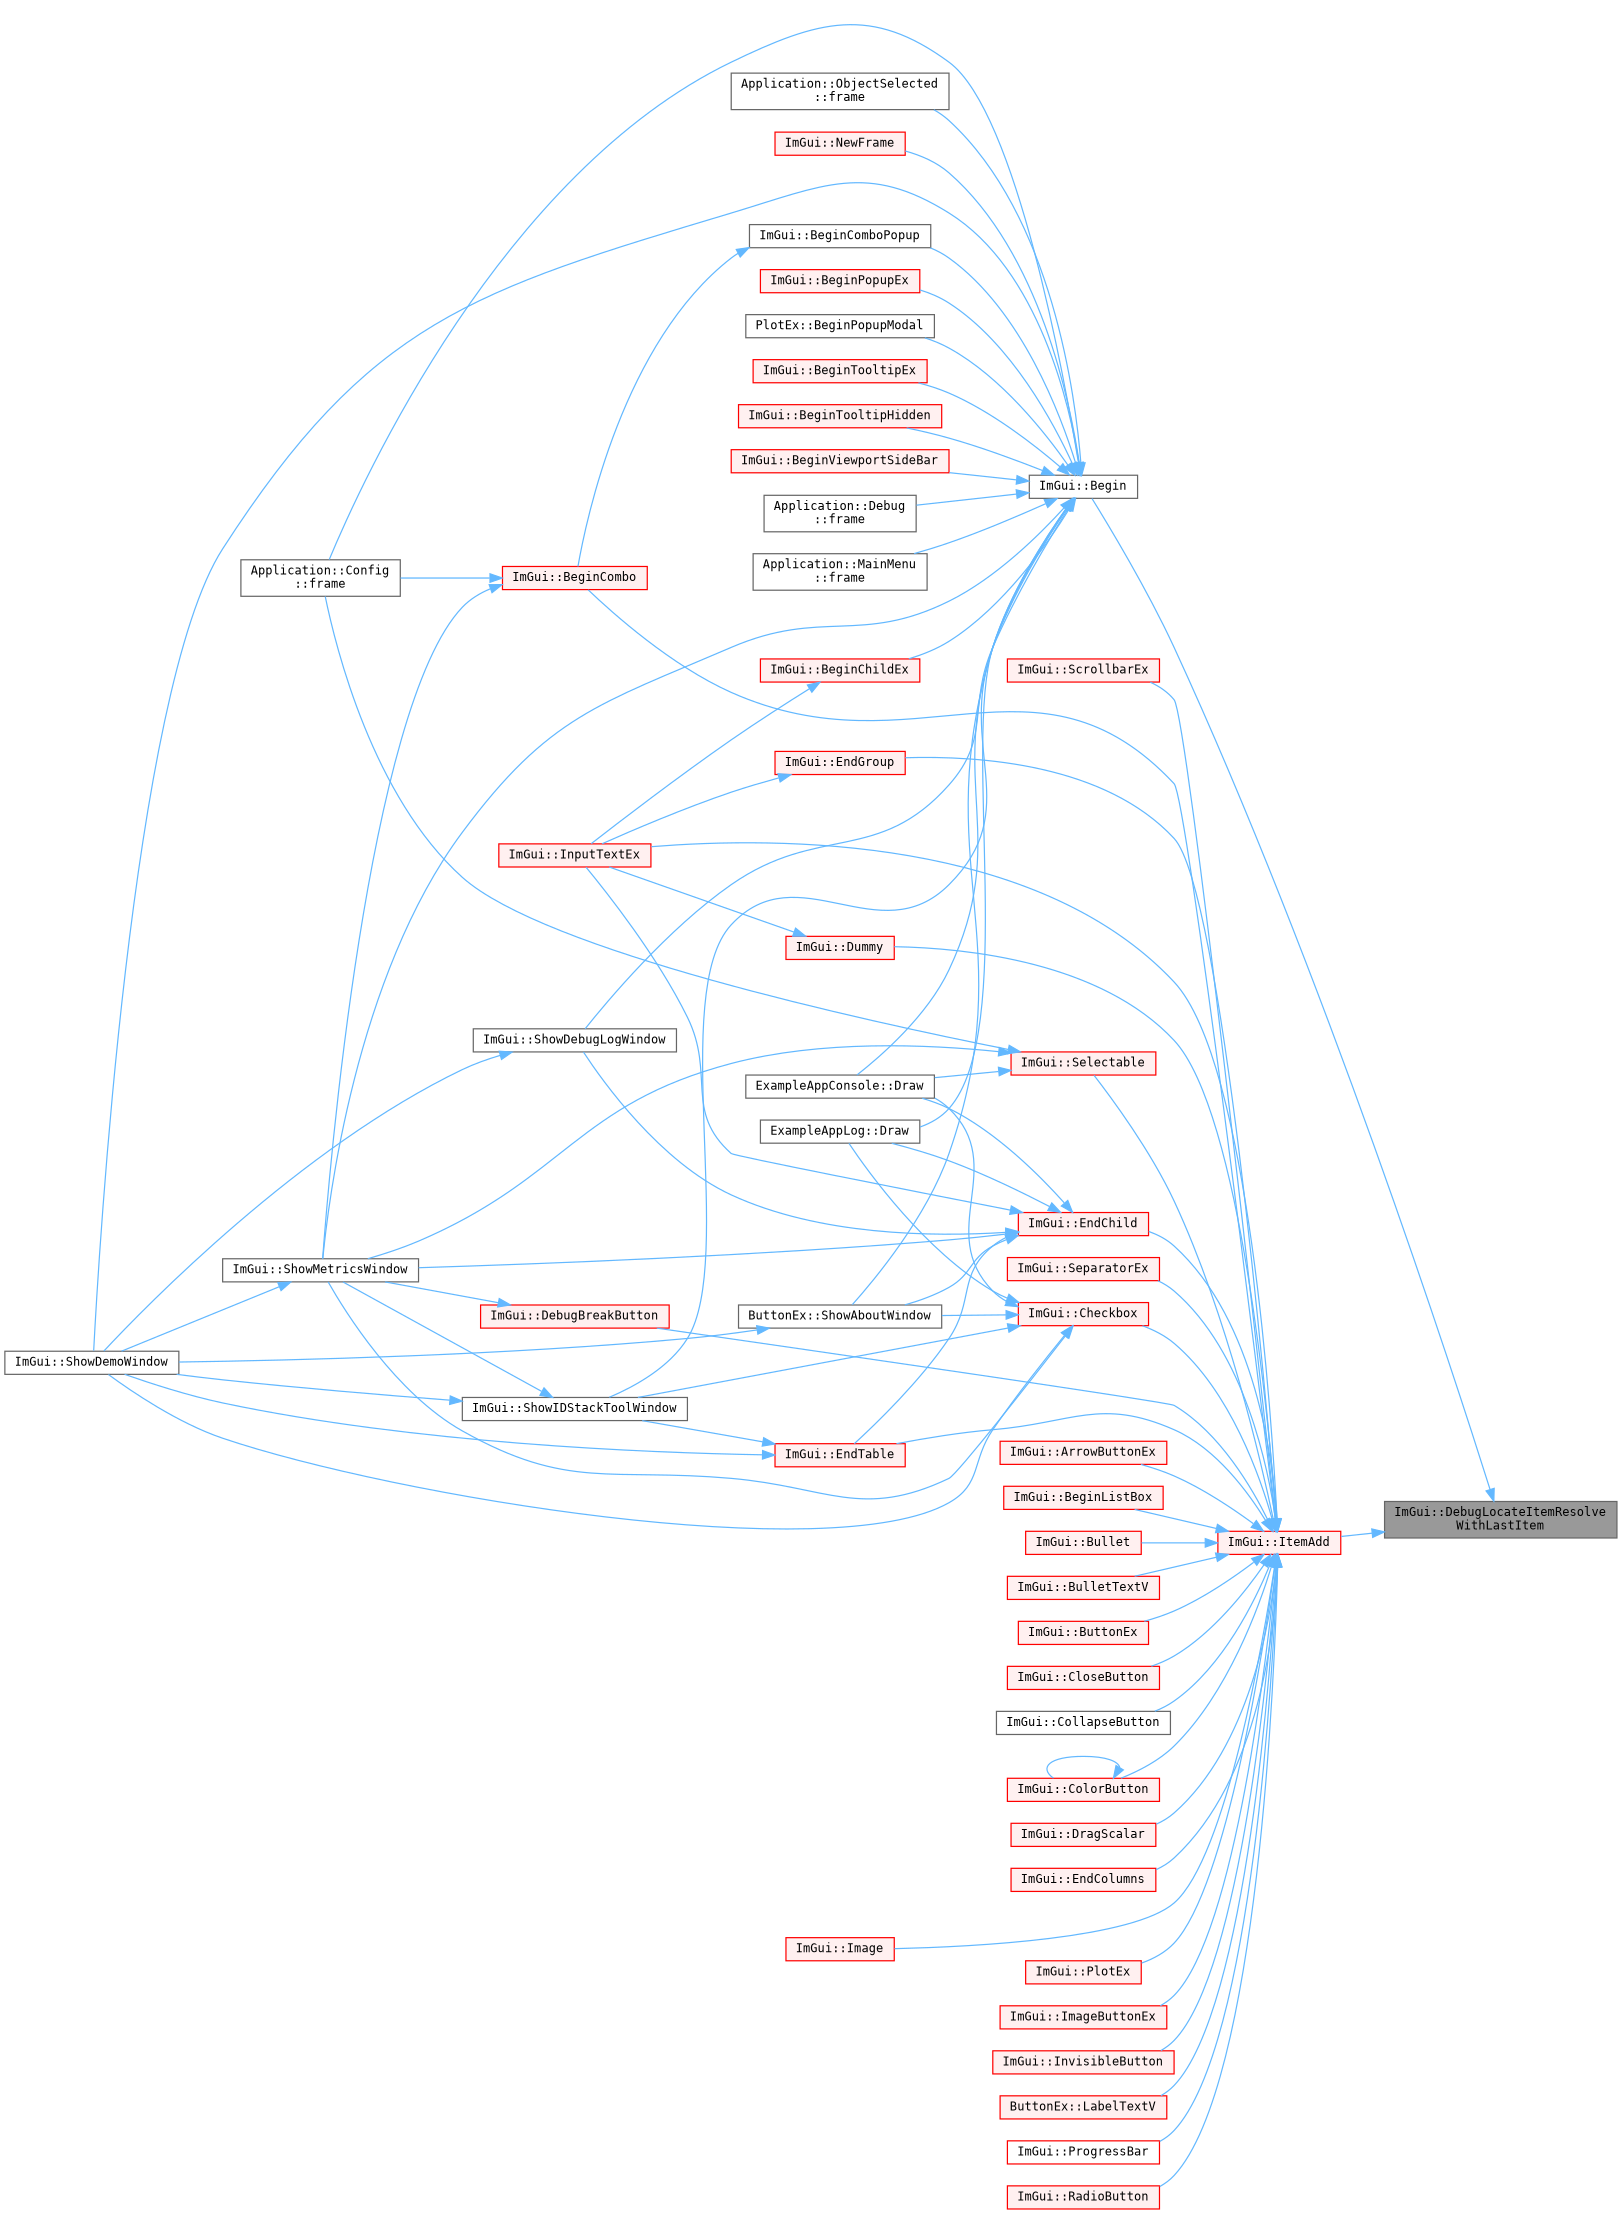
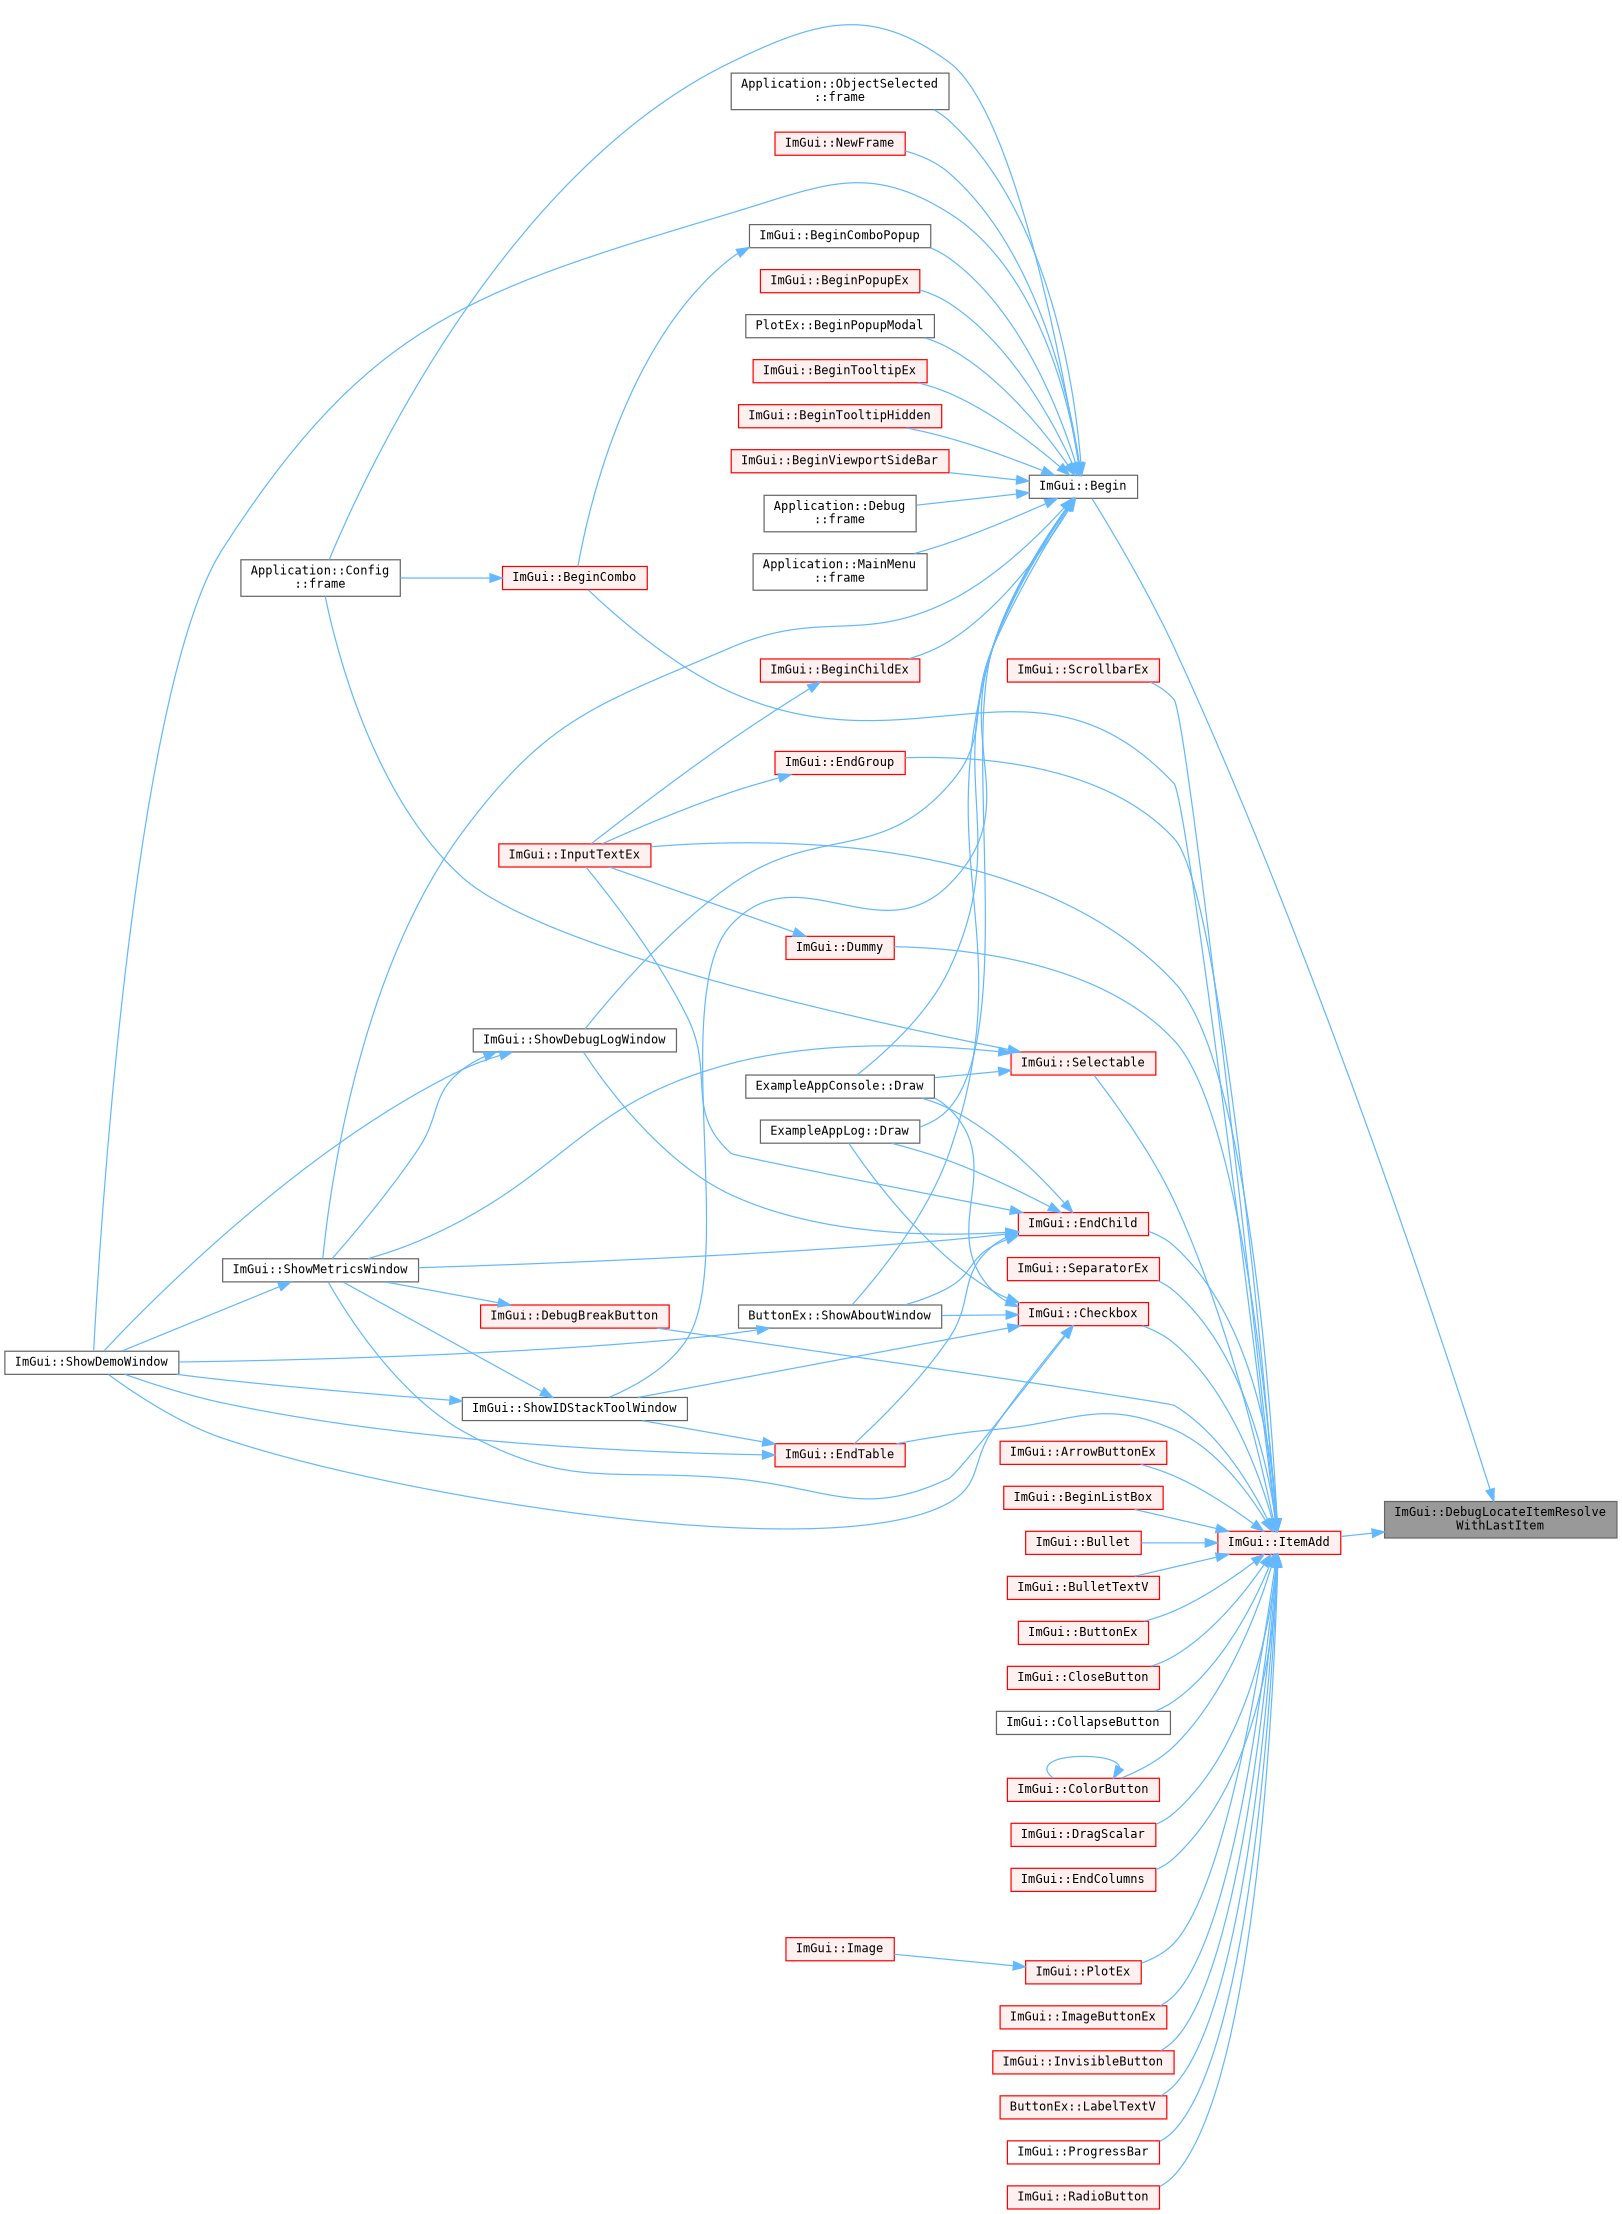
  digraph {
    fontname="DejaVu Sans Mono"
    rankdir=RL
    node [color=red fillcolor="#FFF0F0" fontname="DejaVu Sans Mono" fontsize=10 shape=box style=filled]
    edge [color=steelblue1 dir=back fontname="DejaVu Sans Mono" fontsize=10 labelfontname=Helvetica labelfontsize=10 style=solid]
    n1 [color=gray40 fillcolor=grey60 fontcolor=black height=0.2 label="ImGui::DebugLocateItemResolve\lWithLastItem" width=0.4]
    n2 [color=grey40 fillcolor=white height=0.2 label="ImGui::Begin" width=0.4]
    n3 [height=0.2 label="ImGui::ItemAdd" width=0.4]
    n4 [height=0.2 label="ImGui::BeginChildEx" width=0.4]
    n5 [color=grey40 fillcolor=white height=0.2 label="ImGui::BeginComboPopup" width=0.4]
    n6 [color=grey40 fillcolor=white height=0.2 label="Application::Config\l::frame" width=0.4]
    n7 [height=0.2 label="ImGui::BeginPopupEx" width=0.4]
    n8 [color=grey40 fillcolor=white height=0.2 label="PlotEx::BeginPopupModal" width=0.4]
    n9 [height=0.2 label="ImGui::BeginTooltipEx" width=0.4]
    n10 [height=0.2 label="ImGui::BeginTooltipHidden" width=0.4]
    n11 [height=0.2 label="ImGui::BeginViewportSideBar" width=0.4]
    n12 [color=grey40 fillcolor=white height=0.2 label="ExampleAppConsole::Draw" width=0.4]
    n13 [color=grey40 fillcolor=white height=0.2 label="ExampleAppLog::Draw" width=0.4]
    n14 [color=grey40 fillcolor=white height=0.2 label="Application::Debug\l::frame" width=0.4]
    n15 [color=grey40 fillcolor=white height=0.2 label="Application::MainMenu\l::frame" width=0.4]
    n16 [color=grey40 fillcolor=white height=0.2 label="Application::ObjectSelected\l::frame" width=0.4]
    n17 [height=0.2 label="ImGui::NewFrame" width=0.4]
    n18 [color=grey40 fillcolor=white height=0.2 label="ButtonEx::ShowAboutWindow" width=0.4]
    n19 [color=grey40 fillcolor=white height=0.2 label="ImGui::ShowDemoWindow" width=0.4]
    n20 [color=grey40 fillcolor=white height=0.2 label="ImGui::ShowDebugLogWindow" width=0.4]
    n21 [color=grey40 fillcolor=white height=0.2 label="ImGui::ShowMetricsWindow" width=0.4]
    n22 [color=grey40 fillcolor=white height=0.2 label="ImGui::ShowIDStackToolWindow" width=0.4]
    n23 [height=0.2 label="ImGui::InputTextEx" width=0.4]
    n24 [height=0.2 label="ImGui::BeginCombo" width=0.4]
    n25 [height=0.2 label="ImGui::ArrowButtonEx" width=0.4]
    n26 [height=0.2 label="ImGui::BeginListBox" width=0.4]
    n27 [height=0.2 label="ImGui::Bullet" width=0.4]
    n28 [height=0.2 label="ImGui::BulletTextV" width=0.4]
    n29 [height=0.2 label="ImGui::ButtonEx" width=0.4]
    n30 [height=0.2 label="ImGui::Checkbox" width=0.4]
    n31 [height=0.2 label="ImGui::CloseButton" width=0.4]
    n32 [color=grey40 fillcolor=white height=0.2 label="ImGui::CollapseButton" width=0.4]
    n33 [height=0.2 label="ImGui::ColorButton" width=0.4]
    n34 [height=0.2 label="ImGui::DebugBreakButton" width=0.4]
    n35 [height=0.2 label="ImGui::DragScalar" width=0.4]
    n36 [height=0.2 label="ImGui::Dummy" width=0.4]
    n37 [height=0.2 label="ImGui::EndChild" width=0.4]
    n38 [height=0.2 label="ImGui::EndTable" width=0.4]
    n39 [height=0.2 label="ImGui::EndColumns" width=0.4]
    n40 [height=0.2 label="ImGui::EndGroup" width=0.4]
    n41 [height=0.2 label="ImGui::Image" width=0.4]
    n42 [height=0.2 label="ImGui::ImageButtonEx" width=0.4]
    n43 [height=0.2 label="ImGui::InvisibleButton" width=0.4]
    n44 [height=0.2 label="ButtonEx::LabelTextV" width=0.4]
    n45 [height=0.2 label="ImGui::PlotEx" width=0.4]
    n46 [fillcolor=white height=0.2 label="ImGui::ProgressBar" width=0.4]
    n47 [height=0.2 label="ImGui::RadioButton" width=0.4]
    n48 [height=0.2 label="ImGui::ScrollbarEx" width=0.4]
    n49 [height=0.2 label="ImGui::Selectable" width=0.4]
    n50 [height=0.2 label="ImGui::SeparatorEx" width=0.4]
    n1 -> n2
    n1 -> n3
    n2 -> n4
    n2 -> n5
    n2 -> n6
    n2 -> n7
    n2 -> n8
    n2 -> n9
    n2 -> n10
    n2 -> n11
    n2 -> n12
    n2 -> n13
    n2 -> n14
    n2 -> n15
    n2 -> n16
    n2 -> n17
    n2 -> n18
    n2 -> n19
    n2 -> n20
    n2 -> n21
    n2 -> n22
    n3 -> n23
    n3 -> n24
    n3 -> n25
    n3 -> n26
    n3 -> n27
    n3 -> n28
    n3 -> n29
    n3 -> n30
    n3 -> n31
    n3 -> n32
    n3 -> n33
    n3 -> n34
    n3 -> n35
    n3 -> n36
    n3 -> n37
    n3 -> n38
    n3 -> n39
    n3 -> n40
-   n3 -> n41
+   n45 -> n41
    n3 -> n42
    n3 -> n43
    n3 -> n44
    n3 -> n45
    n3 -> n46
    n3 -> n47
    n3 -> n48
    n3 -> n49
    n3 -> n50
    n4 -> n23
    n5 -> n24
    n18 -> n19
    n20 -> n19
-   n24 -> n21
+   n20 -> n21
    n21 -> n19
    n22 -> n19
    n22 -> n21
    n24 -> n6
    n30 -> n12
    n30 -> n13
    n30 -> n18
    n30 -> n19
    n30 -> n21
    n30 -> n22
    n33 -> n33
    n34 -> n21
    n36 -> n23
    n37 -> n12
    n37 -> n13
    n37 -> n18
    n37 -> n20
    n37 -> n21
    n37 -> n23
    n37 -> n38
    n38 -> n19
    n38 -> n22
    n40 -> n23
    n49 -> n6
    n49 -> n12
    n49 -> n21
  }
